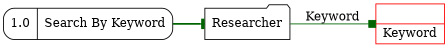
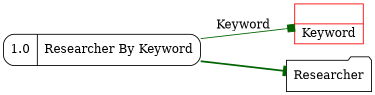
  digraph {
    rankdir=LR
    edge [color=darkgreen]
    n1 [color=red label="<f0>  |<f1> Keyword " shape=record]
    n2 [label=Researcher shape=folder]
-   n3 [label="{<f0> 1.0|<f1> Search By Keyword }" shape=Mrecord]
-   n2 -> n1 [arrowhead=box label=Keyword style=solid]
+   n3 [label="{<f0> 1.0|<f1> Researcher By Keyword }" shape=Mrecord]
+   n3 -> n1 [arrowhead=box label=Keyword style=solid]
    n3 -> n2 [arrowhead=tee style=bold]
  }
